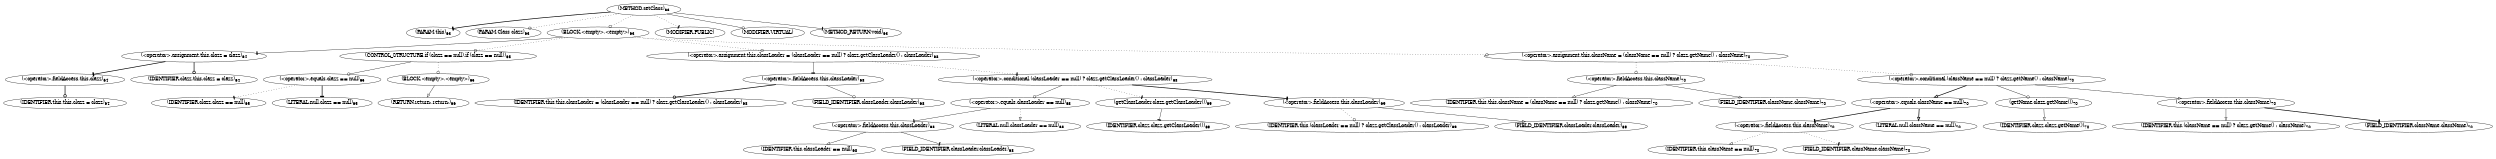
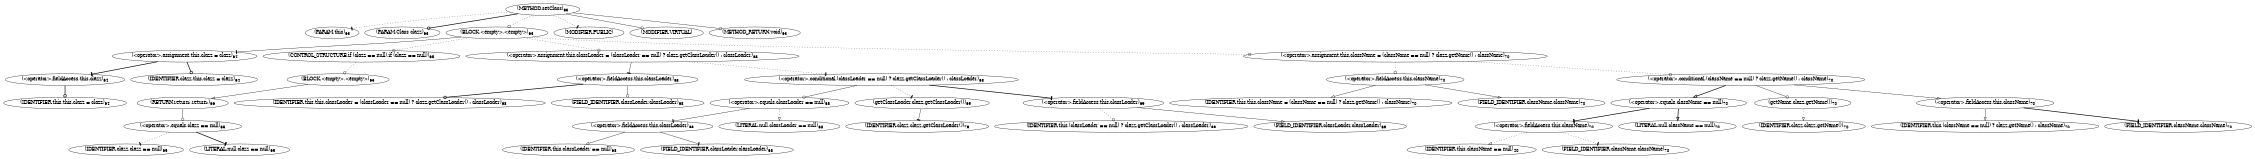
  digraph {
    edge [arrowhead=tee style=solid]
    n1 [label=<(METHOD,setClass)<SUB>63</SUB>>]
    n2 [label=<(PARAM,this)<SUB>63</SUB>>]
    n3 [label=<(PARAM,Class clazz)<SUB>63</SUB>>]
    n4 [label=<(BLOCK,&lt;empty&gt;,&lt;empty&gt;)<SUB>63</SUB>>]
    n5 [label=<(MODIFIER,PUBLIC)>]
    n6 [label=<(MODIFIER,VIRTUAL)>]
    n7 [label=<(METHOD_RETURN,void)<SUB>63</SUB>>]
    n8 [label=<(&lt;operator&gt;.assignment,this.clazz = clazz)<SUB>64</SUB>>]
    n9 [label=<(CONTROL_STRUCTURE,if (clazz == null),if (clazz == null))<SUB>65</SUB>>]
    n10 [label=<(&lt;operator&gt;.assignment,this.classLoader = (classLoader == null) ? clazz.getClassLoader() : classLoader)<SUB>68</SUB>>]
    n11 [label=<(&lt;operator&gt;.assignment,this.className = (className == null) ? clazz.getName() : className)<SUB>70</SUB>>]
    n12 [label=<(&lt;operator&gt;.fieldAccess,this.clazz)<SUB>64</SUB>>]
    n13 [label=<(IDENTIFIER,clazz,this.clazz = clazz)<SUB>64</SUB>>]
    n14 [label=<(&lt;operator&gt;.equals,clazz == null)<SUB>65</SUB>>]
    n15 [label=<(BLOCK,&lt;empty&gt;,&lt;empty&gt;)<SUB>65</SUB>>]
    n16 [label=<(&lt;operator&gt;.fieldAccess,this.classLoader)<SUB>68</SUB>>]
    n17 [label=<(&lt;operator&gt;.conditional,(classLoader == null) ? clazz.getClassLoader() : classLoader)<SUB>68</SUB>>]
    n18 [label=<(&lt;operator&gt;.fieldAccess,this.className)<SUB>70</SUB>>]
    n19 [label=<(&lt;operator&gt;.conditional,(className == null) ? clazz.getName() : className)<SUB>70</SUB>>]
    n20 [label=<(IDENTIFIER,this,this.clazz = clazz)<SUB>64</SUB>>]
    n21 [label=<(IDENTIFIER,clazz,clazz == null)<SUB>65</SUB>>]
    n22 [label=<(LITERAL,null,clazz == null)<SUB>65</SUB>>]
    n23 [label=<(RETURN,return;,return;)<SUB>66</SUB>>]
    n24 [label=<(IDENTIFIER,this,this.classLoader = (classLoader == null) ? clazz.getClassLoader() : classLoader)<SUB>68</SUB>>]
    n25 [label=<(FIELD_IDENTIFIER,classLoader,classLoader)<SUB>68</SUB>>]
    n26 [label=<(&lt;operator&gt;.equals,classLoader == null)<SUB>68</SUB>>]
    n27 [label=<(getClassLoader,clazz.getClassLoader())<SUB>69</SUB>>]
    n28 [label=<(&lt;operator&gt;.fieldAccess,this.classLoader)<SUB>69</SUB>>]
    n29 [label=<(&lt;operator&gt;.fieldAccess,this.classLoader)<SUB>68</SUB>>]
    n30 [label=<(LITERAL,null,classLoader == null)<SUB>68</SUB>>]
-   n31 [label=<(IDENTIFIER,clazz,clazz.getClassLoader())<SUB>69</SUB>>]
+   n31 [label=<(IDENTIFIER,clazz,clazz.getClassLoader())<SUB>79</SUB>>]
    n32 [label=<(IDENTIFIER,this,(classLoader == null) ? clazz.getClassLoader() : classLoader)<SUB>69</SUB>>]
    n33 [label=<(FIELD_IDENTIFIER,classLoader,classLoader)<SUB>69</SUB>>]
    n34 [label=<(IDENTIFIER,this,classLoader == null)<SUB>68</SUB>>]
    n35 [label=<(FIELD_IDENTIFIER,classLoader,classLoader)<SUB>68</SUB>>]
    n36 [label=<(IDENTIFIER,this,this.className = (className == null) ? clazz.getName() : className)<SUB>70</SUB>>]
    n37 [label=<(FIELD_IDENTIFIER,className,className)<SUB>70</SUB>>]
    n38 [label=<(&lt;operator&gt;.equals,className == null)<SUB>70</SUB>>]
    n39 [label=<(getName,clazz.getName())<SUB>70</SUB>>]
    n40 [label=<(&lt;operator&gt;.fieldAccess,this.className)<SUB>70</SUB>>]
    n41 [label=<(&lt;operator&gt;.fieldAccess,this.className)<SUB>70</SUB>>]
    n42 [label=<(LITERAL,null,className == null)<SUB>70</SUB>>]
    n43 [label=<(IDENTIFIER,clazz,clazz.getName())<SUB>70</SUB>>]
    n44 [label=<(IDENTIFIER,this,(className == null) ? clazz.getName() : className)<SUB>70</SUB>>]
    n45 [label=<(FIELD_IDENTIFIER,className,className)<SUB>70</SUB>>]
-   n46 [label=<(IDENTIFIER,this,className == null)<SUB>70</SUB>>]
+   n46 [label=<(IDENTIFIER,this,className == null)<SUB>40</SUB>>]
    n47 [label=<(FIELD_IDENTIFIER,className,className)<SUB>70</SUB>>]
-   n1 -> n2 [style=bold]
-   n1 -> n3 [arrowhead=odot style=dotted]
+   n1 -> n2 [style=dotted]
+   n1 -> n3 [arrowhead=odot style=bold]
    n1 -> n4 [arrowhead=odot style=dotted]
    n1 -> n5 [style=dotted]
    n1 -> n6 [arrowhead=odot]
-   n1 -> n7
+   n1 -> n7 [arrowhead=odot]
    n4 -> n8
    n4 -> n9 [arrowhead=odot style=dotted]
    n4 -> n10 [arrowhead=odot style=dotted]
    n4 -> n11 [arrowhead=odot style=dotted]
    n8 -> n12 [style=bold]
    n8 -> n13 [arrowhead=odot style=bold]
-   n9 -> n14 [arrowhead=odot]
+   n23 -> n14 [arrowhead=odot]
    n9 -> n15 [arrowhead=odot style=dotted]
    n10 -> n16
    n10 -> n17 [style=dotted]
    n11 -> n18 [arrowhead=odot style=dotted]
    n11 -> n19 [arrowhead=odot style=dotted]
    n12 -> n20 [arrowhead=odot style=bold]
    n14 -> n21 [style=dotted]
    n14 -> n22 [style=bold]
    n15 -> n23 [arrowhead=onormal]
    n16 -> n24 [arrowhead=odot style=bold]
    n16 -> n25 [arrowhead=odot]
    n17 -> n26 [arrowhead=odot]
    n17 -> n27 [style=dotted]
    n17 -> n28 [style=bold]
    n18 -> n36 [arrowhead=onormal]
    n18 -> n37 [arrowhead=onormal]
    n19 -> n38 [arrowhead=onormal style=bold]
    n19 -> n39 [arrowhead=odot]
    n19 -> n40 [arrowhead=onormal]
    n26 -> n29
    n26 -> n30 [arrowhead=onormal style=dotted]
    n27 -> n31
    n28 -> n32 [arrowhead=odot style=dotted]
    n28 -> n33 [arrowhead=onormal]
    n29 -> n34 [arrowhead=onormal]
    n29 -> n35
    n38 -> n41 [style=bold]
    n38 -> n42 [arrowhead=onormal style=bold]
-   n39 -> n43 [arrowhead=onormal]
+   n39 -> n43 [arrowhead=onormal style=dotted]
    n40 -> n44 [arrowhead=onormal]
    n40 -> n45 [style=bold]
    n41 -> n46 [arrowhead=onormal style=dotted]
    n41 -> n47 [style=dotted]
  }
